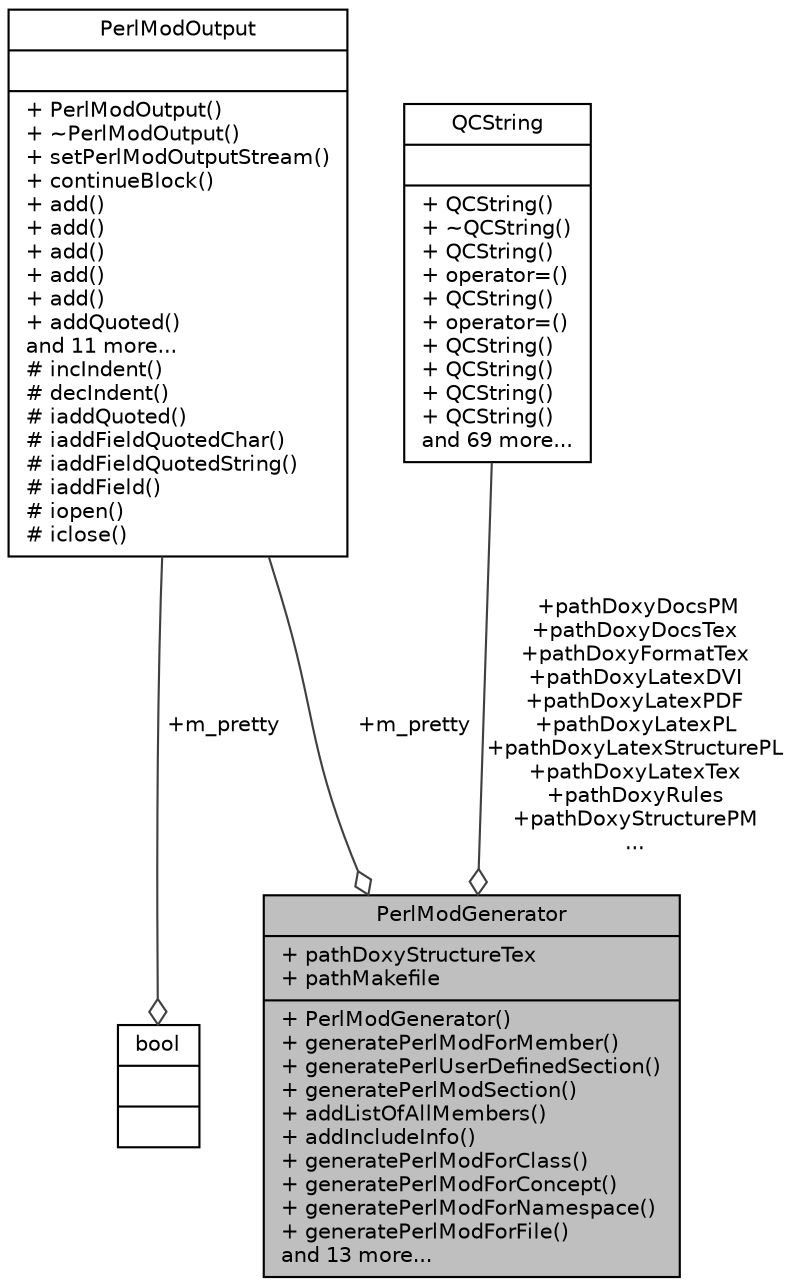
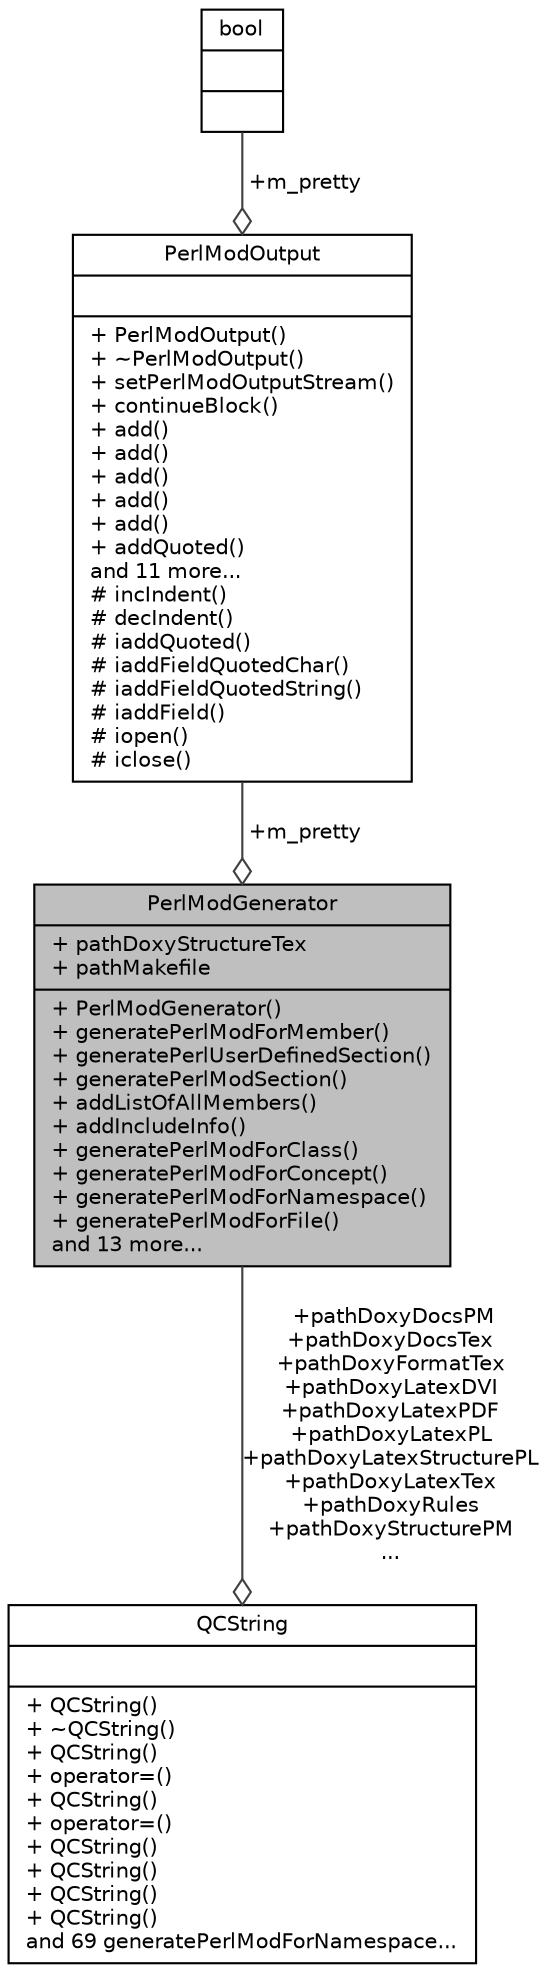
  digraph {
    fontname="DejaVu Sans"
    node [color=black fillcolor=white fontname="DejaVu Sans" fontsize=10 shape=record style=filled]
    edge [arrowhead=odiamond color=grey25 fontname="DejaVu Sans" fontsize=10 labelfontname=Helvetica labelfontsize=10 style=solid]
    n1 [fillcolor=grey75 fontcolor=black height=0.2 label="{PerlModGenerator\n|+ pathDoxyStructureTex\l+ pathMakefile\l|+ PerlModGenerator()\l+ generatePerlModForMember()\l+ generatePerlUserDefinedSection()\l+ generatePerlModSection()\l+ addListOfAllMembers()\l+ addIncludeInfo()\l+ generatePerlModForClass()\l+ generatePerlModForConcept()\l+ generatePerlModForNamespace()\l+ generatePerlModForFile()\land 13 more...\l}" width=0.4]
    n2 [height=0.2 label="{PerlModOutput\n||+ PerlModOutput()\l+ ~PerlModOutput()\l+ setPerlModOutputStream()\l+ continueBlock()\l+ add()\l+ add()\l+ add()\l+ add()\l+ add()\l+ addQuoted()\land 11 more...\l# incIndent()\l# decIndent()\l# iaddQuoted()\l# iaddFieldQuotedChar()\l# iaddFieldQuotedString()\l# iaddField()\l# iopen()\l# iclose()\l}" width=0.4]
    n3 [height=0.2 label="{bool\n||}" width=0.4]
-   n4 [height=0.2 label="{QCString\n||+ QCString()\l+ ~QCString()\l+ QCString()\l+ operator=()\l+ QCString()\l+ operator=()\l+ QCString()\l+ QCString()\l+ QCString()\l+ QCString()\land 69 more...\l}" width=0.4]
+   n4 [height=0.2 label="{QCString\n||+ QCString()\l+ ~QCString()\l+ QCString()\l+ operator=()\l+ QCString()\l+ operator=()\l+ QCString()\l+ QCString()\l+ QCString()\l+ QCString()\land 69 generatePerlModForNamespace...\l}" width=0.4]
    n2 -> n1 [label=" +m_pretty"]
-   n2 -> n3 [label=" +m_pretty"]
-   n4 -> n1 [label=" +pathDoxyDocsPM\n+pathDoxyDocsTex\n+pathDoxyFormatTex\n+pathDoxyLatexDVI\n+pathDoxyLatexPDF\n+pathDoxyLatexPL\n+pathDoxyLatexStructurePL\n+pathDoxyLatexTex\n+pathDoxyRules\n+pathDoxyStructurePM\n..."]
+   n3 -> n2 [label=" +m_pretty"]
+   n1 -> n4 [label=" +pathDoxyDocsPM\n+pathDoxyDocsTex\n+pathDoxyFormatTex\n+pathDoxyLatexDVI\n+pathDoxyLatexPDF\n+pathDoxyLatexPL\n+pathDoxyLatexStructurePL\n+pathDoxyLatexTex\n+pathDoxyRules\n+pathDoxyStructurePM\n..."]
  }
